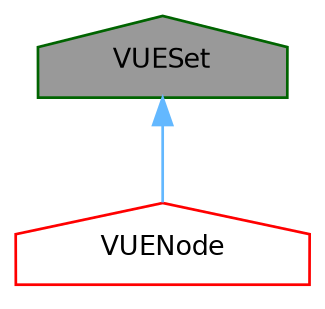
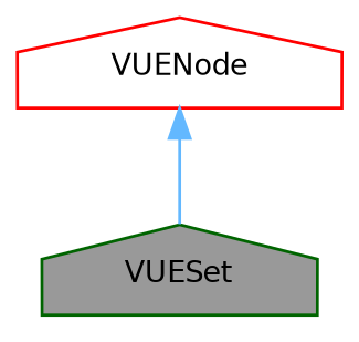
  digraph {
    node [fontname=Helvetica fontsize=10 shape=house style=filled]
    n1 [color=darkgreen fillcolor=grey60 fontcolor=black height=0.2 label=VUESet width=0.4]
    n2 [color=red fillcolor=white height=0.2 label=VUENode width=0.4]
-   n1 -> n2 [color=steelblue1 dir=back fontname=Helvetica fontsize=10 labelfontname=Helvetica labelfontsize=10 style=solid]
+   n2 -> n1 [color=steelblue1 dir=back fontname=Helvetica fontsize=10 labelfontname=Helvetica labelfontsize=10 style=solid]
  }
